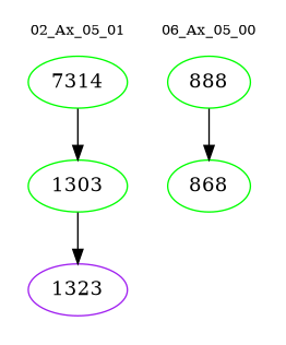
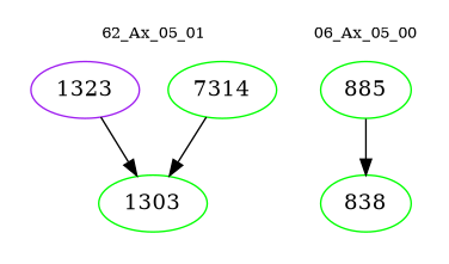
  digraph {
    node [color=green]
    edge [color=black]
    n1 [label=7314]
    n2 [label=1303]
    n3 [color=purple label=1323]
-   n4 [label=888]
-   n5 [label=868]
+   n4 [label=885]
+   n5 [label=838]
    subgraph cluster_1 {
      color=white
      fontsize=10
-     label="02_Ax_05_01"
+     label="62_Ax_05_01"
      n1
      n2
      n3
    }
    subgraph cluster_2 {
      color=white
      fontsize=10
      label="06_Ax_05_00"
      n4
      n5
    }
    n1 -> n2
-   n2 -> n3
+   n3 -> n2
    n4 -> n5
  }
